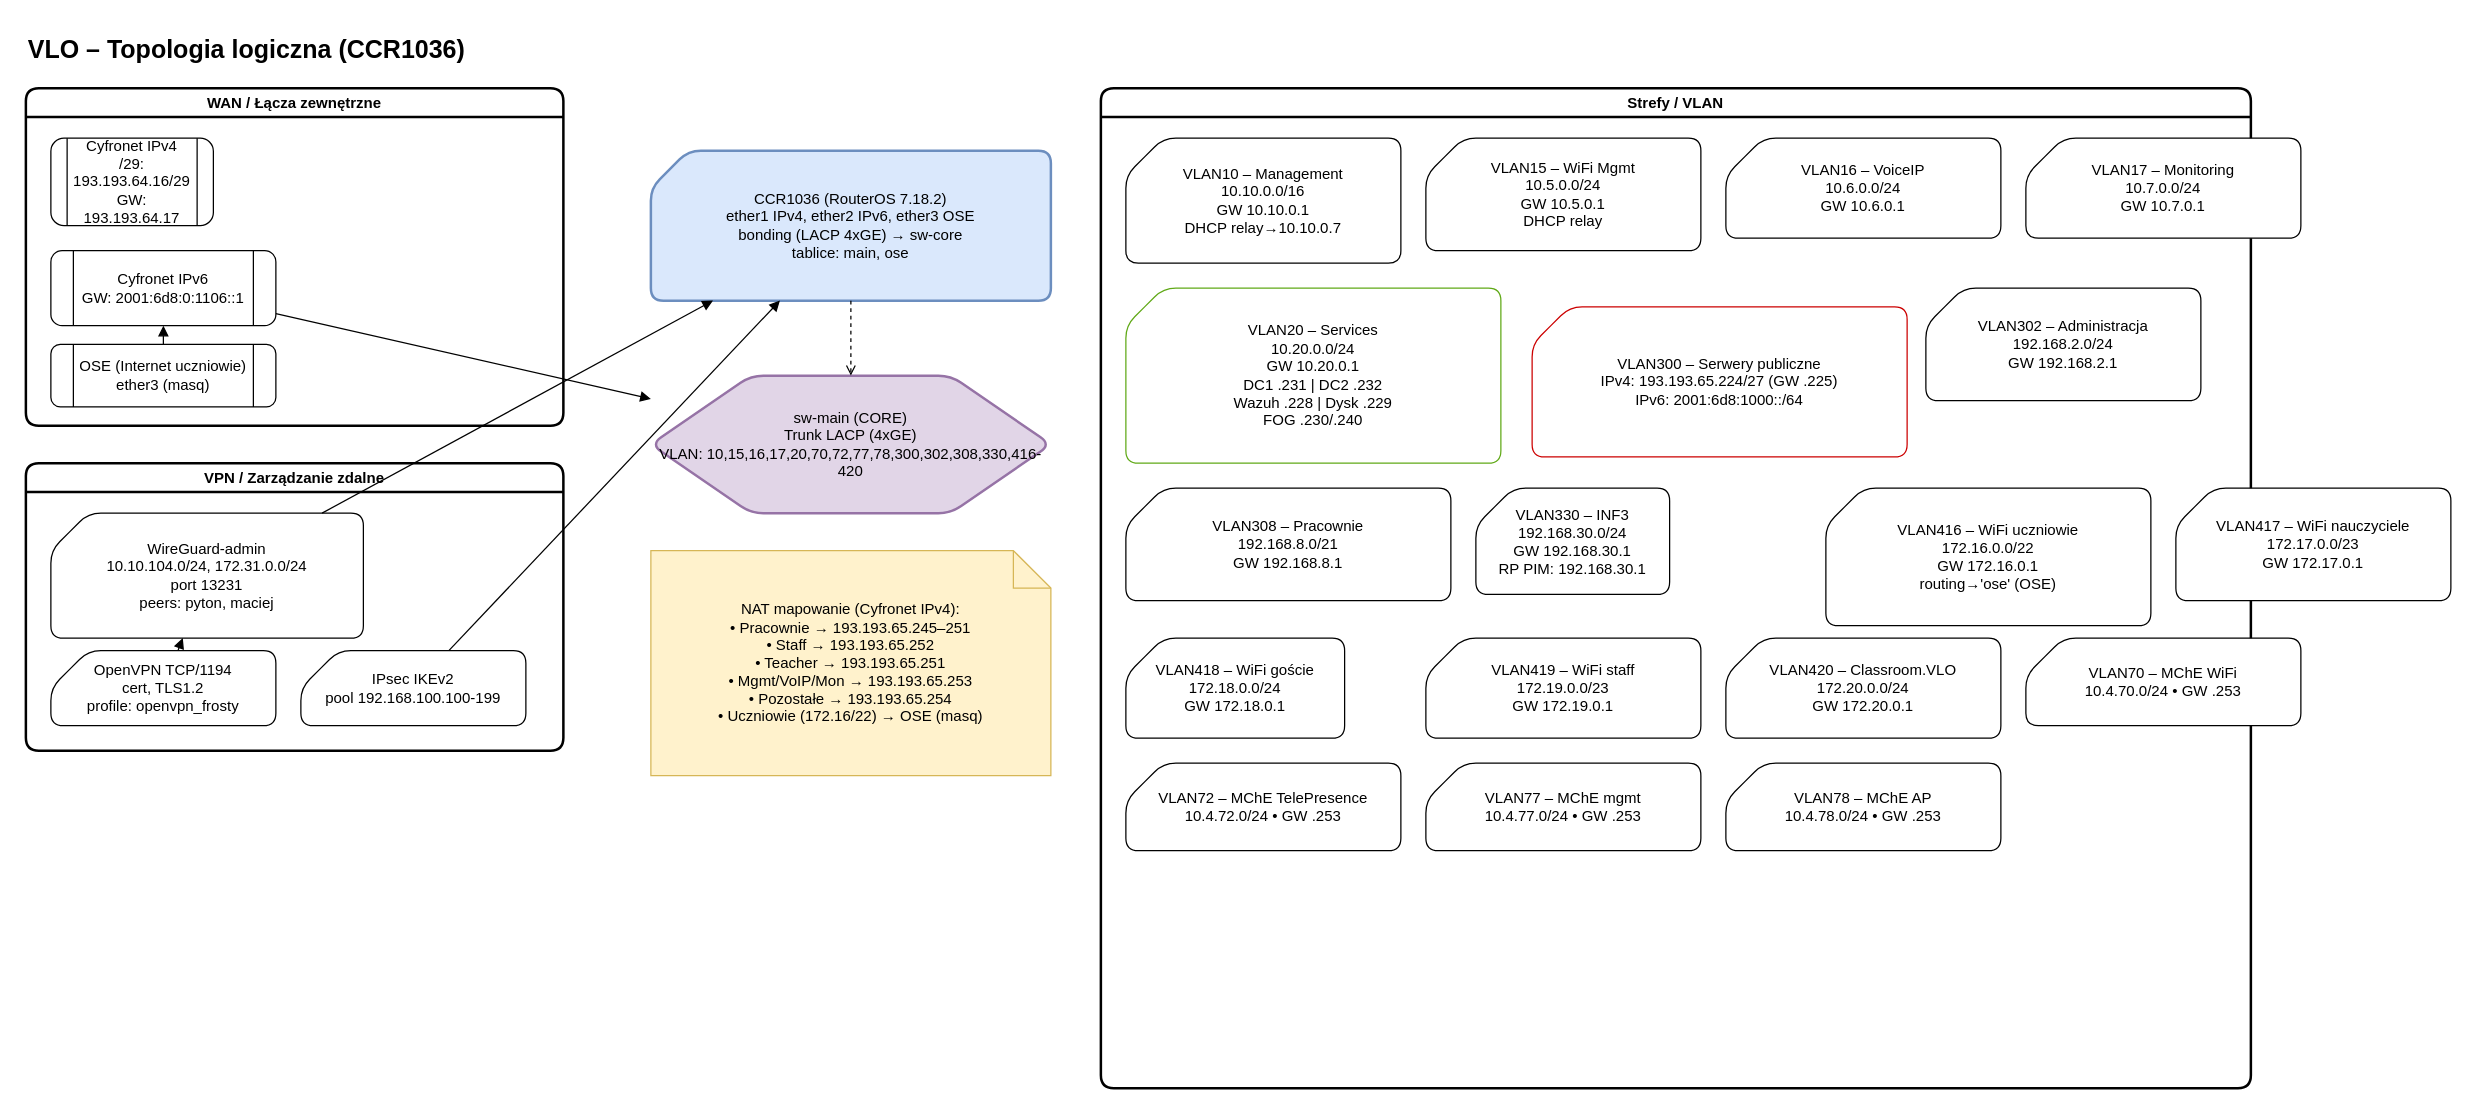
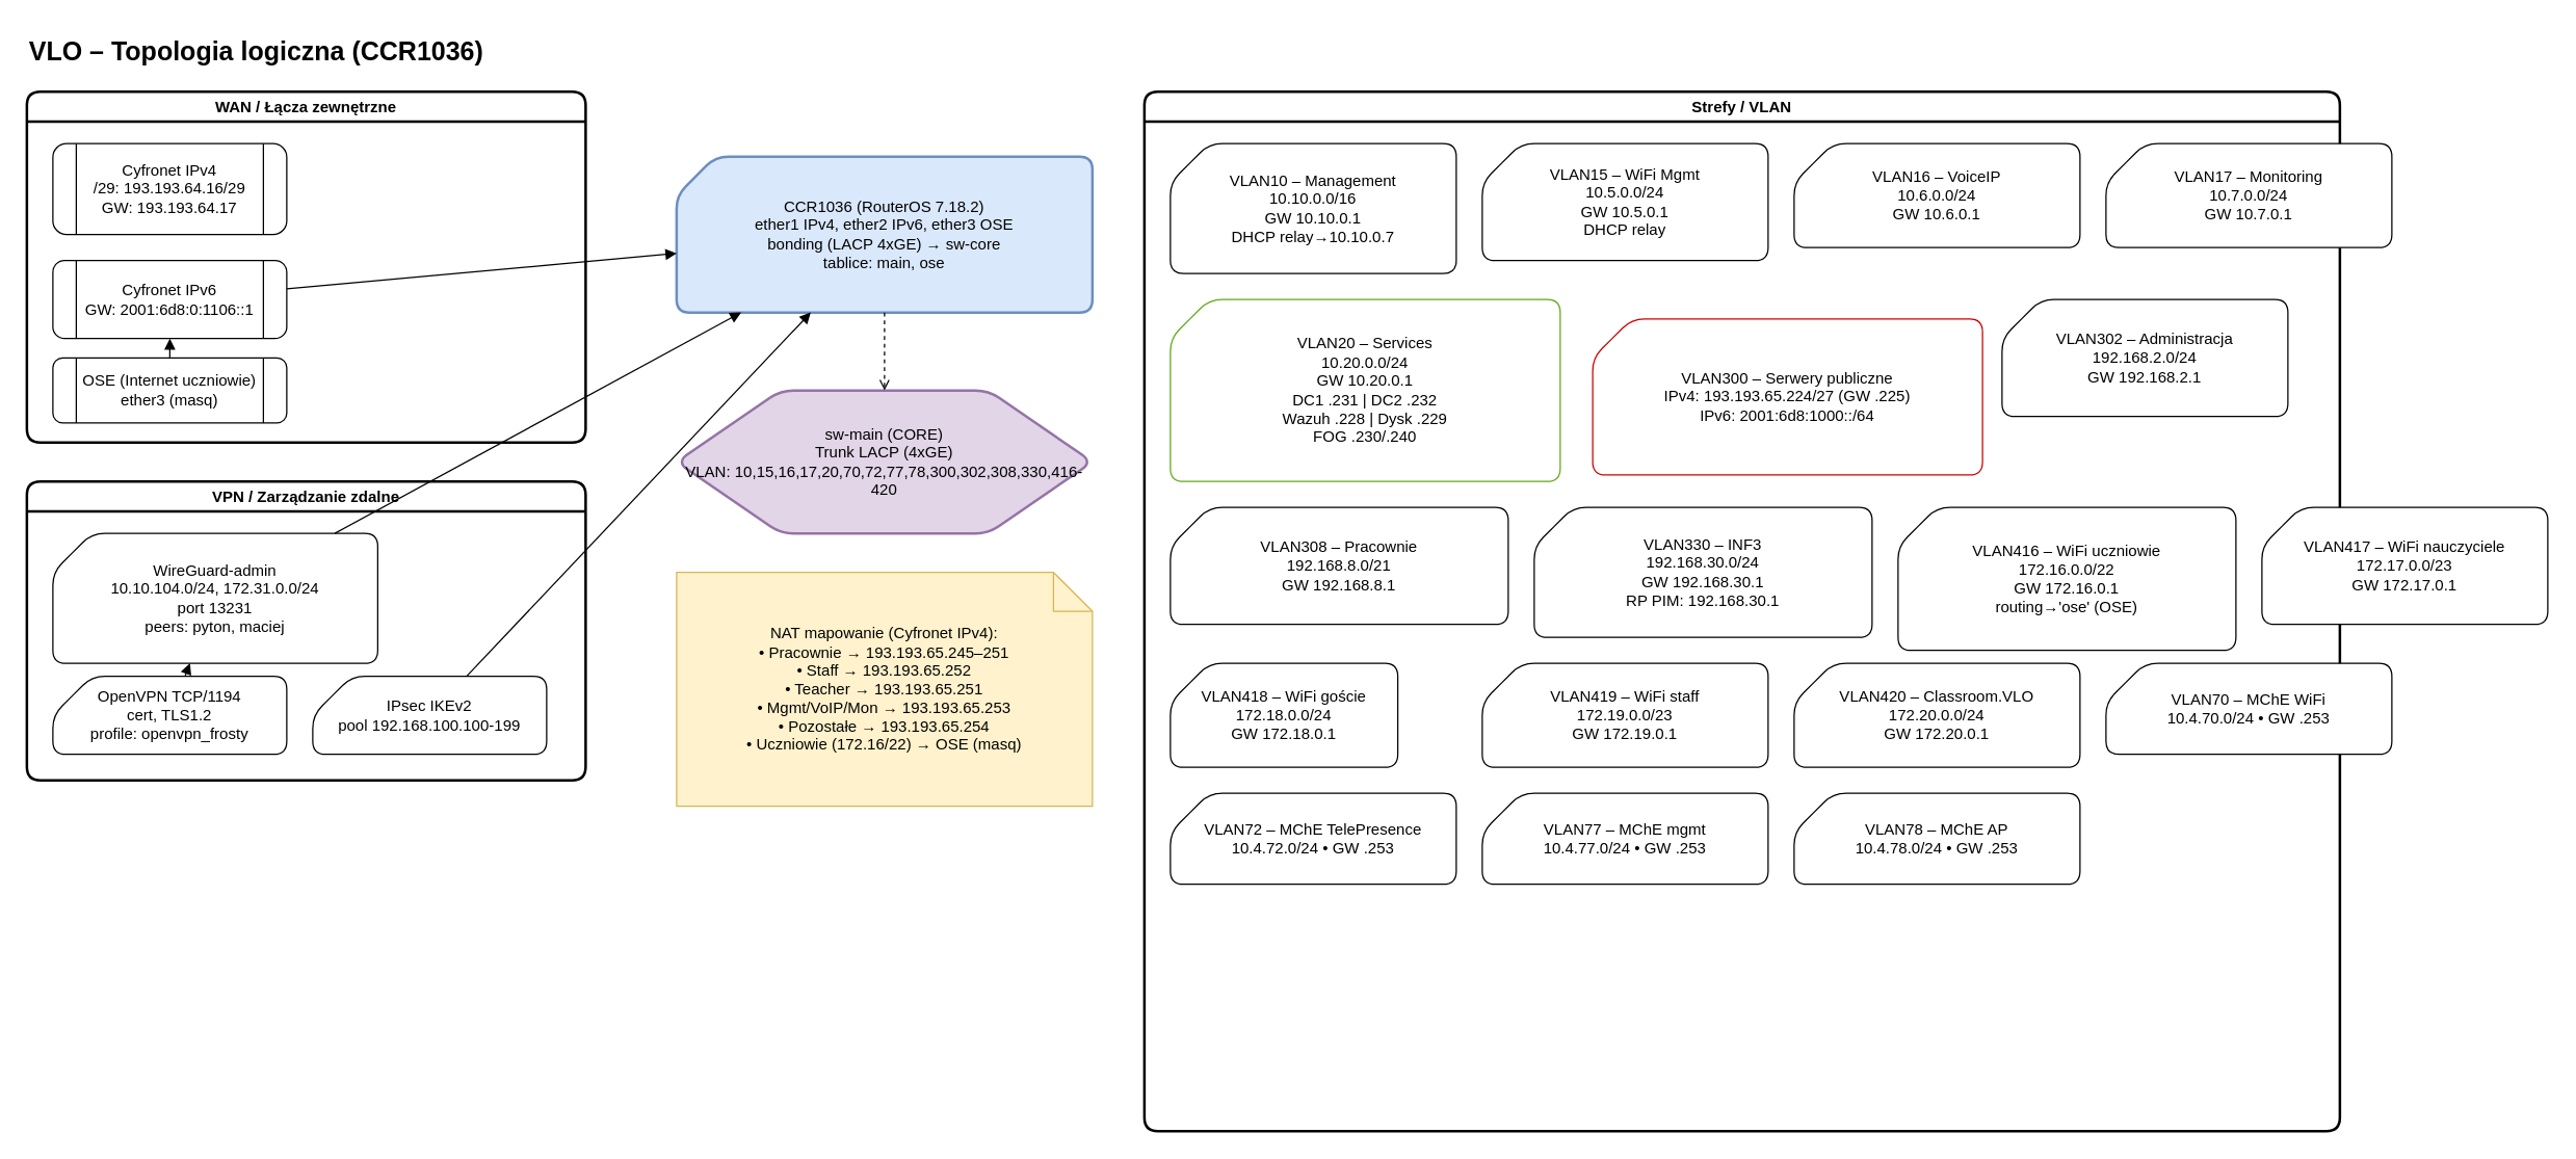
  <mxCell id="0" />
  <mxCell id="1" parent="0" />
  <mxCell id="2" value="VLO – Topologia logiczna (CCR1036)" style="text;whiteSpace=wrap;html=1;fontSize=20;fontStyle=1;" vertex="1" parent="1"><mxGeometry x="20" y="20" width="520" height="30" as="geometry" /></mxCell>
  <mxCell id="3" value="WAN / Łącza zewnętrzne" style="swimlane;whiteSpace=wrap;html=1;rounded=1;strokeWidth=2;" vertex="1" parent="1"><mxGeometry x="20" y="70" width="430" height="270" as="geometry" /></mxCell>
- <mxCell id="4" value="Cyfronet IPv4&#10;/29: 193.193.64.16/29&#10;GW: 193.193.64.17" style="shape=process;whiteSpace=wrap;rounded=1;html=1;" vertex="1" parent="3"><mxGeometry x="20" y="40" width="130" height="70" as="geometry" /></mxCell>
+ <mxCell id="4" value="Cyfronet IPv4&#10;/29: 193.193.64.16/29&#10;GW: 193.193.64.17" style="shape=process;whiteSpace=wrap;rounded=1;html=1;" vertex="1" parent="3"><mxGeometry x="20" y="40" width="180" height="70" as="geometry" /></mxCell>
  <mxCell id="5" value="Cyfronet IPv6&#10;GW: 2001:6d8:0:1106::1" style="shape=process;whiteSpace=wrap;rounded=1;html=1;" vertex="1" parent="3"><mxGeometry x="20" y="130" width="180" height="60" as="geometry" /></mxCell>
  <mxCell id="6" value="OSE (Internet uczniowie)&#10;ether3 (masq)" style="shape=process;whiteSpace=wrap;rounded=1;html=1;" vertex="1" parent="3"><mxGeometry x="20" y="205" width="180" height="50" as="geometry" /></mxCell>
  <mxCell id="7" value="CCR1036 (RouterOS 7.18.2)&#10;ether1 IPv4, ether2 IPv6, ether3 OSE&#10;bonding (LACP 4xGE) → sw-core&#10;tablice: main, ose" style="shape=card;whiteSpace=wrap;html=1;rounded=1;strokeWidth=2;fillColor=#dae8fc;strokeColor=#6c8ebf;" vertex="1" parent="1"><mxGeometry x="520" y="120" width="320" height="120" as="geometry" /></mxCell>
- <mxCell id="8" edge="1" parent="1" source="5" target="10" style="endArrow=block;endFill=1;"><mxGeometry relative="1" as="geometry" /></mxCell>
+ <mxCell id="8" edge="1" parent="1" source="5" target="7" style="endArrow=block;endFill=1;"><mxGeometry relative="1" as="geometry" /></mxCell>
  <mxCell id="9" edge="1" parent="1" source="6" target="5" style="endArrow=block;endFill=1;"><mxGeometry relative="1" as="geometry" /></mxCell>
  <mxCell id="10" value="sw-main (CORE)&#10;Trunk LACP (4xGE)&#10;VLAN: 10,15,16,17,20,70,72,77,78,300,302,308,330,416-420" style="shape=hexagon;whiteSpace=wrap;html=1;rounded=1;strokeWidth=2;fillColor=#e1d5e7;strokeColor=#9673a6;" vertex="1" parent="1"><mxGeometry x="520" y="300" width="320" height="110" as="geometry" /></mxCell>
  <mxCell id="11" edge="1" parent="1" source="7" target="10" style="endArrow=open;endFill=1;dashed=1;"><mxGeometry relative="1" as="geometry" /></mxCell>
  <mxCell id="12" value="Strefy / VLAN" style="swimlane;whiteSpace=wrap;html=1;rounded=1;strokeWidth=2;" vertex="1" parent="1"><mxGeometry x="880" y="70" width="920" height="800" as="geometry" /></mxCell>
  <mxCell id="13" value="VLAN10 – Management&#10;10.10.0.0/16&#10;GW 10.10.0.1&#10;DHCP relay→10.10.0.7" style="shape=card;whiteSpace=wrap;html=1;rounded=1;" vertex="1" parent="12"><mxGeometry x="20" y="40" width="220" height="100" as="geometry" /></mxCell>
  <mxCell id="14" value="VLAN15 – WiFi Mgmt&#10;10.5.0.0/24&#10;GW 10.5.0.1&#10;DHCP relay" style="shape=card;whiteSpace=wrap;html=1;rounded=1;" vertex="1" parent="12"><mxGeometry x="260" y="40" width="220" height="90" as="geometry" /></mxCell>
  <mxCell id="15" value="VLAN16 – VoiceIP&#10;10.6.0.0/24&#10;GW 10.6.0.1" style="shape=card;whiteSpace=wrap;html=1;rounded=1;" vertex="1" parent="12"><mxGeometry x="500" y="40" width="220" height="80" as="geometry" /></mxCell>
  <mxCell id="16" value="VLAN17 – Monitoring&#10;10.7.0.0/24&#10;GW 10.7.0.1" style="shape=card;whiteSpace=wrap;html=1;rounded=1;" vertex="1" parent="12"><mxGeometry x="740" y="40" width="220" height="80" as="geometry" /></mxCell>
  <mxCell id="17" value="VLAN20 – Services&#10;10.20.0.0/24&#10;GW 10.20.0.1&#10;DC1 .231 | DC2 .232&#10;Wazuh .228 | Dysk .229&#10;FOG .230/.240" style="shape=card;whiteSpace=wrap;html=1;rounded=1;strokeColor=#60a917;" vertex="1" parent="12"><mxGeometry x="20" y="160" width="300" height="140" as="geometry" /></mxCell>
  <mxCell id="18" value="VLAN300 – Serwery publiczne&#10;IPv4: 193.193.65.224/27 (GW .225)&#10;IPv6: 2001:6d8:1000::/64" style="shape=card;whiteSpace=wrap;html=1;rounded=1;strokeColor=#cc0000;" vertex="1" parent="12"><mxGeometry x="345" y="175" width="300" height="120" as="geometry" /></mxCell>
  <mxCell id="19" value="VLAN302 – Administracja&#10;192.168.2.0/24&#10;GW 192.168.2.1" style="shape=card;whiteSpace=wrap;html=1;rounded=1;" vertex="1" parent="12"><mxGeometry x="660" y="160" width="220" height="90" as="geometry" /></mxCell>
  <mxCell id="20" value="VLAN308 – Pracownie&#10;192.168.8.0/21&#10;GW 192.168.8.1" style="shape=card;whiteSpace=wrap;html=1;rounded=1;" vertex="1" parent="12"><mxGeometry x="20" y="320" width="260" height="90" as="geometry" /></mxCell>
- <mxCell id="21" value="VLAN330 – INF3&#10;192.168.30.0/24&#10;GW 192.168.30.1&#10;RP PIM: 192.168.30.1" style="shape=card;whiteSpace=wrap;html=1;rounded=1;" vertex="1" parent="12"><mxGeometry x="300" y="320" width="155" height="85" as="geometry" /></mxCell>
+ <mxCell id="21" value="VLAN330 – INF3&#10;192.168.30.0/24&#10;GW 192.168.30.1&#10;RP PIM: 192.168.30.1" style="shape=card;whiteSpace=wrap;html=1;rounded=1;" vertex="1" parent="12"><mxGeometry x="300" y="320" width="260" height="100" as="geometry" /></mxCell>
  <mxCell id="22" value="VLAN416 – WiFi uczniowie&#10;172.16.0.0/22&#10;GW 172.16.0.1&#10;routing→'ose' (OSE)" style="shape=card;whiteSpace=wrap;html=1;rounded=1;" vertex="1" parent="12"><mxGeometry x="580" y="320" width="260" height="110" as="geometry" /></mxCell>
  <mxCell id="23" value="VLAN417 – WiFi nauczyciele&#10;172.17.0.0/23&#10;GW 172.17.0.1" style="shape=card;whiteSpace=wrap;html=1;rounded=1;" vertex="1" parent="12"><mxGeometry x="860" y="320" width="220" height="90" as="geometry" /></mxCell>
  <mxCell id="24" value="VLAN418 – WiFi goście&#10;172.18.0.0/24&#10;GW 172.18.0.1" style="shape=card;whiteSpace=wrap;html=1;rounded=1;" vertex="1" parent="12"><mxGeometry x="20" y="440" width="175" height="80" as="geometry" /></mxCell>
  <mxCell id="25" value="VLAN419 – WiFi staff&#10;172.19.0.0/23&#10;GW 172.19.0.1" style="shape=card;whiteSpace=wrap;html=1;rounded=1;" vertex="1" parent="12"><mxGeometry x="260" y="440" width="220" height="80" as="geometry" /></mxCell>
  <mxCell id="26" value="VLAN420 – Classroom.VLO&#10;172.20.0.0/24&#10;GW 172.20.0.1" style="shape=card;whiteSpace=wrap;html=1;rounded=1;" vertex="1" parent="12"><mxGeometry x="500" y="440" width="220" height="80" as="geometry" /></mxCell>
  <mxCell id="27" value="VLAN70 – MChE WiFi&#10;10.4.70.0/24 • GW .253" style="shape=card;whiteSpace=wrap;html=1;rounded=1;" vertex="1" parent="12"><mxGeometry x="740" y="440" width="220" height="70" as="geometry" /></mxCell>
  <mxCell id="28" value="VLAN72 – MChE TelePresence&#10;10.4.72.0/24 • GW .253" style="shape=card;whiteSpace=wrap;html=1;rounded=1;" vertex="1" parent="12"><mxGeometry x="20" y="540" width="220" height="70" as="geometry" /></mxCell>
  <mxCell id="29" value="VLAN77 – MChE mgmt&#10;10.4.77.0/24 • GW .253" style="shape=card;whiteSpace=wrap;html=1;rounded=1;" vertex="1" parent="12"><mxGeometry x="260" y="540" width="220" height="70" as="geometry" /></mxCell>
  <mxCell id="30" value="VLAN78 – MChE AP&#10;10.4.78.0/24 • GW .253" style="shape=card;whiteSpace=wrap;html=1;rounded=1;" vertex="1" parent="12"><mxGeometry x="500" y="540" width="220" height="70" as="geometry" /></mxCell>
  <mxCell id="31" value="VPN / Zarządzanie zdalne" style="swimlane;whiteSpace=wrap;html=1;rounded=1;strokeWidth=2;" vertex="1" parent="1"><mxGeometry x="20" y="370" width="430" height="230" as="geometry" /></mxCell>
  <mxCell id="32" value="WireGuard-admin&#10;10.10.104.0/24, 172.31.0.0/24&#10;port 13231&#10;peers: pyton, maciej" style="shape=card;whiteSpace=wrap;html=1;rounded=1;" vertex="1" parent="31"><mxGeometry x="20" y="40" width="250" height="100" as="geometry" /></mxCell>
  <mxCell id="33" value="OpenVPN TCP/1194&#10;cert, TLS1.2&#10;profile: openvpn_frosty" style="shape=card;whiteSpace=wrap;html=1;rounded=1;" vertex="1" parent="31"><mxGeometry x="20" y="150" width="180" height="60" as="geometry" /></mxCell>
  <mxCell id="34" value="IPsec IKEv2&#10;pool 192.168.100.100-199" style="shape=card;whiteSpace=wrap;html=1;rounded=1;" vertex="1" parent="31"><mxGeometry x="220" y="150" width="180" height="60" as="geometry" /></mxCell>
  <mxCell id="35" edge="1" parent="1" source="32" target="7" style="endArrow=block;endFill=1;"><mxGeometry relative="1" as="geometry" /></mxCell>
  <mxCell id="36" edge="1" parent="1" source="33" target="32" style="endArrow=block;endFill=1;"><mxGeometry relative="1" as="geometry" /></mxCell>
  <mxCell id="37" edge="1" parent="1" source="34" target="7" style="endArrow=block;endFill=1;"><mxGeometry relative="1" as="geometry" /></mxCell>
  <mxCell id="38" value="NAT mapowanie (Cyfronet IPv4):&#10;• Pracownie → 193.193.65.245–251&#10;• Staff → 193.193.65.252&#10;• Teacher → 193.193.65.251&#10;• Mgmt/VoIP/Mon → 193.193.65.253&#10;• Pozostałe → 193.193.65.254&#10;• Uczniowie (172.16/22) → OSE (masq)" style="shape=note;whiteSpace=wrap;html=1;rounded=1;fillColor=#fff2cc;strokeColor=#d6b656;" vertex="1" parent="1"><mxGeometry x="520" y="440" width="320" height="180" as="geometry" /></mxCell>
